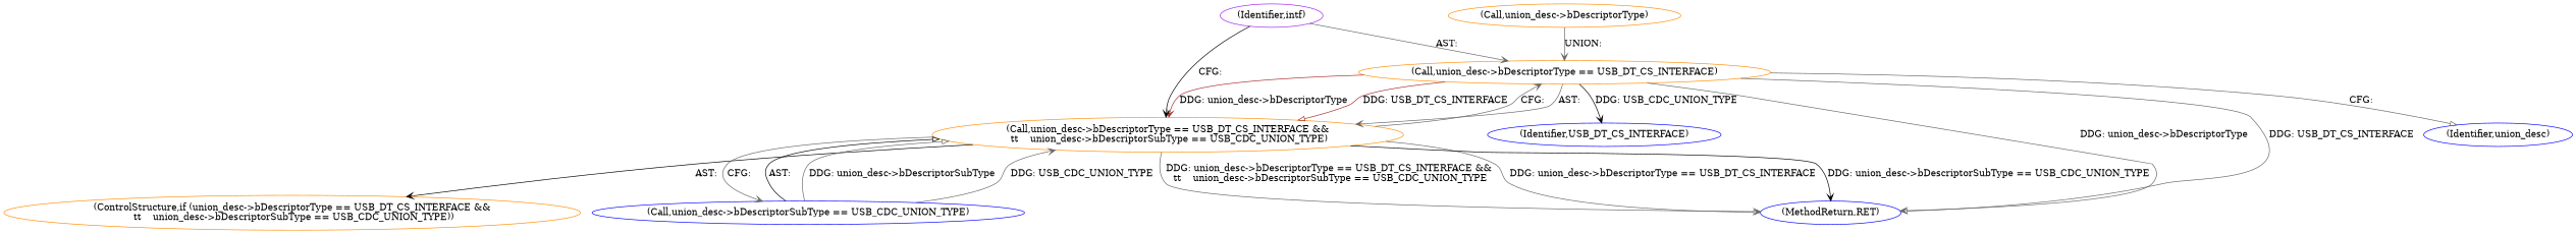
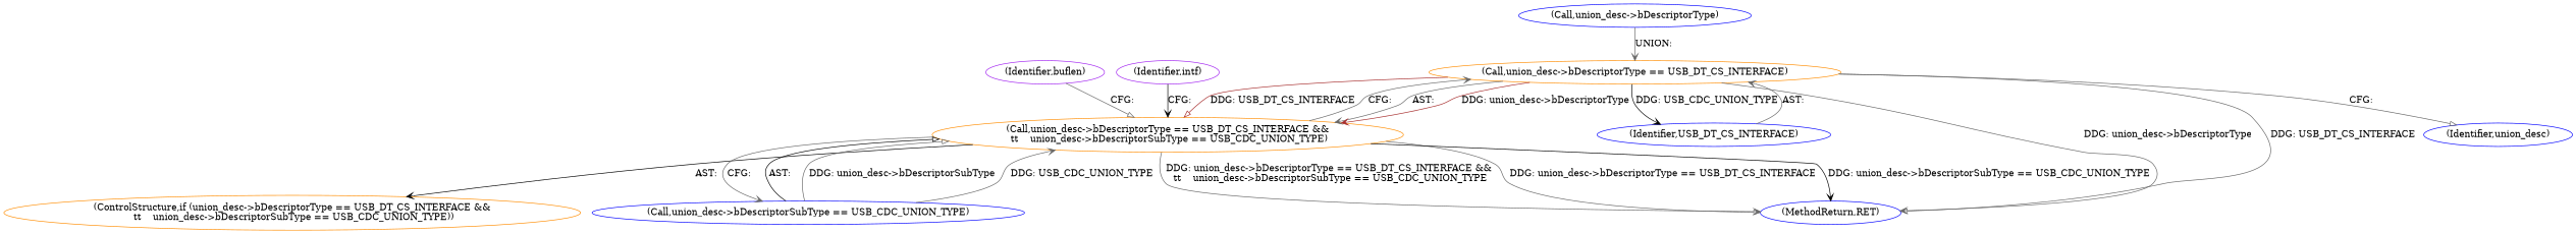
  digraph {
    node [color=darkorange]
    edge [arrowhead=vee color=gray40]
    n1 [label="(Call,union_desc->bDescriptorType == USB_DT_CS_INTERFACE)"]
    n2 [label="(Call,union_desc->bDescriptorType == USB_DT_CS_INTERFACE &&\n \t\t    union_desc->bDescriptorSubType == USB_CDC_UNION_TYPE)"]
    n3 [color=blue label="(Identifier,USB_DT_CS_INTERFACE)"]
    n4 [color=blue label="(MethodReturn,RET)"]
    n5 [color=blue label="(Identifier,union_desc)"]
    n6 [label="(ControlStructure,if (union_desc->bDescriptorType == USB_DT_CS_INTERFACE &&\n \t\t    union_desc->bDescriptorSubType == USB_CDC_UNION_TYPE))"]
    n7 [color=blue label="(Call,union_desc->bDescriptorSubType == USB_CDC_UNION_TYPE)"]
-   n9 [label="(Call,union_desc->bDescriptorType)"]
+   n8 [color=purple label="(Identifier,buflen)"]
+   n9 [color=blue label="(Call,union_desc->bDescriptorType)"]
    n10 [color=purple label="(Identifier,intf)"]
    n1 -> n2 [label="AST: "]
    n1 -> n2 [color=brown label="DDG: union_desc->bDescriptorType"]
    n1 -> n2 [arrowhead=onormal color=brown label="DDG: USB_DT_CS_INTERFACE"]
    n1 -> n3 [color=black label="DDG: USB_CDC_UNION_TYPE"]
    n1 -> n4 [label="DDG: union_desc->bDescriptorType"]
    n1 -> n4 [arrowhead=onormal label="DDG: USB_DT_CS_INTERFACE"]
    n1 -> n5 [arrowhead=onormal label="CFG: "]
    n2 -> n1 [label="CFG: "]
    n2 -> n4 [arrowhead=onormal label="DDG: union_desc->bDescriptorType == USB_DT_CS_INTERFACE"]
    n2 -> n4 [color=black label="DDG: union_desc->bDescriptorSubType == USB_CDC_UNION_TYPE"]
    n2 -> n4 [label="DDG: union_desc->bDescriptorType == USB_DT_CS_INTERFACE &&\n \t\t    union_desc->bDescriptorSubType == USB_CDC_UNION_TYPE"]
    n2 -> n6 [color=black label="AST: "]
    n2 -> n7 [label="CFG: "]
-   n10 -> n1 [label="AST: "]
+   n3 -> n1 [label="AST: "]
    n7 -> n2 [arrowhead=onormal color=black label="AST: "]
    n7 -> n2 [arrowhead=onormal label="DDG: union_desc->bDescriptorSubType"]
    n7 -> n2 [label="DDG: USB_CDC_UNION_TYPE"]
+   n8 -> n2 [arrowhead=onormal label="CFG: "]
    n9 -> n1 [label="UNION: "]
    n10 -> n2 [color=black label="CFG: "]
  }
